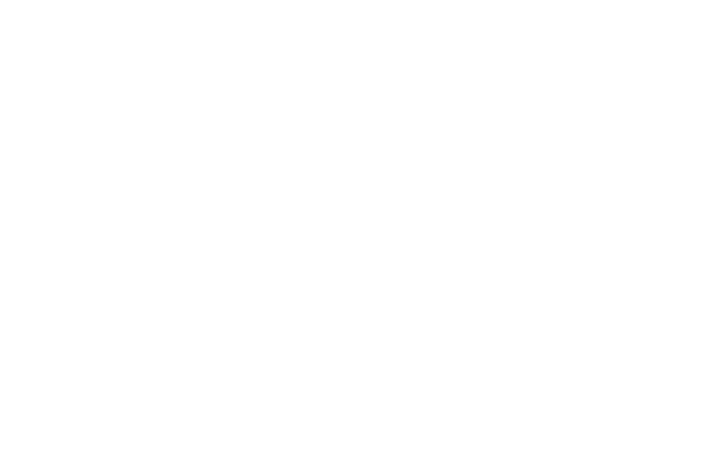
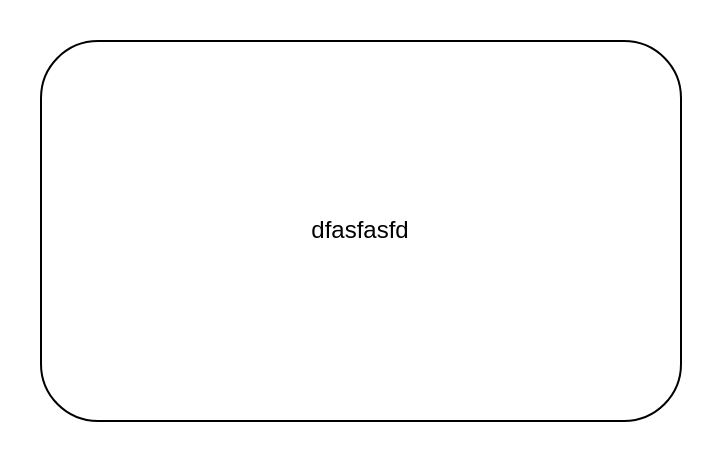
  <mxCell id="0" />
  <mxCell id="1" parent="0" />
+ <mxCell id="2" value="dfasfasfd" style="rounded=1;whiteSpace=wrap;html=1;" vertex="1" parent="1"><mxGeometry x="20" y="20" width="320" height="190" as="geometry" /></mxCell>
